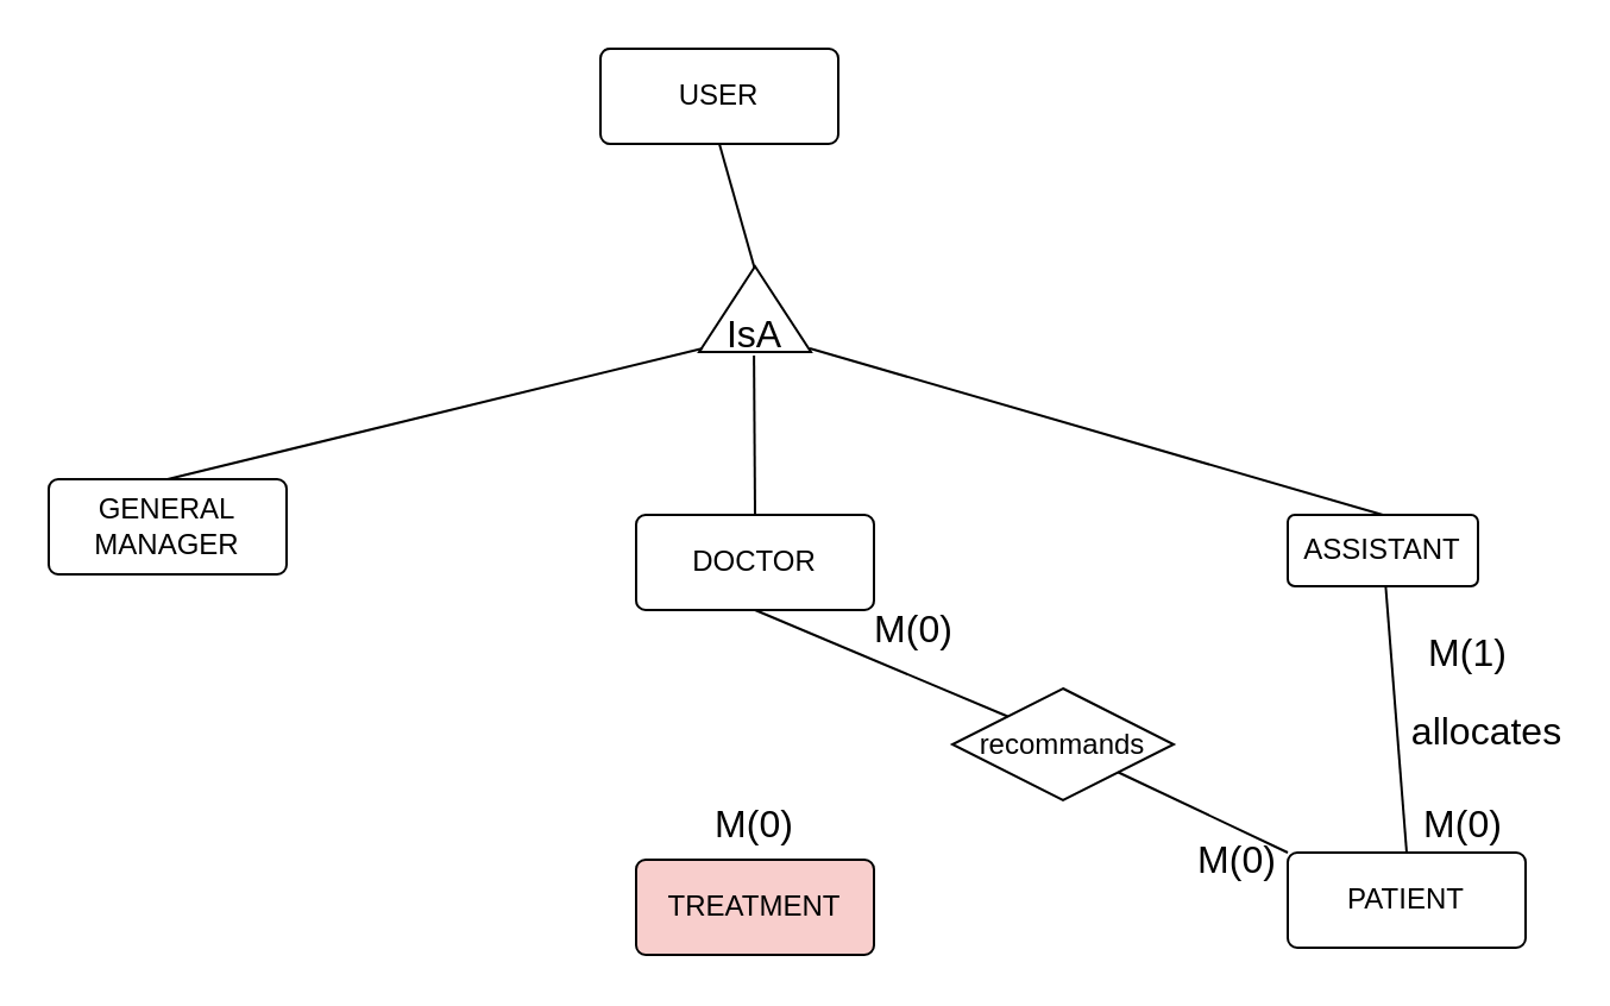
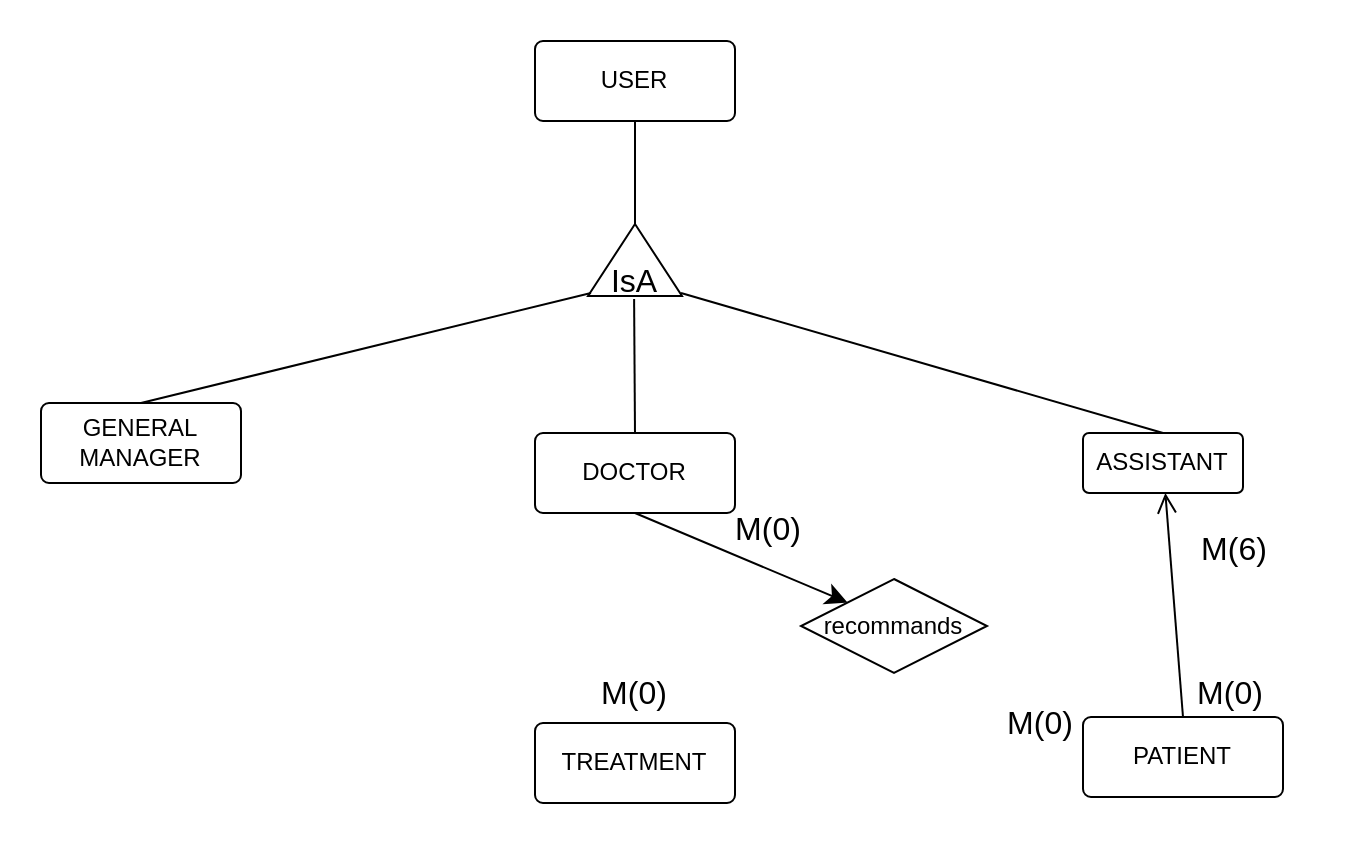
  <mxCell id="0" />
  <mxCell id="1" parent="0" />
- <mxCell id="2" value="USER" style="rounded=1;arcSize=10;whiteSpace=wrap;html=1;align=center;" parent="1" vertex="1"><mxGeometry x="252" y="20" width="100" height="40" as="geometry" /></mxCell>
- <mxCell id="3" value="TREATMENT" style="rounded=1;arcSize=10;whiteSpace=wrap;html=1;align=center;fillColor=#f8cecc;" parent="1" vertex="1"><mxGeometry x="267" y="361" width="100" height="40" as="geometry" /></mxCell>
+ <mxCell id="2" value="USER" style="rounded=1;arcSize=10;whiteSpace=wrap;html=1;align=center;" parent="1" vertex="1"><mxGeometry x="267" y="20" width="100" height="40" as="geometry" /></mxCell>
+ <mxCell id="3" value="TREATMENT" style="rounded=1;arcSize=10;whiteSpace=wrap;html=1;align=center;" parent="1" vertex="1"><mxGeometry x="267" y="361" width="100" height="40" as="geometry" /></mxCell>
  <mxCell id="4" value="PATIENT" style="rounded=1;arcSize=10;whiteSpace=wrap;html=1;align=center;" parent="1" vertex="1"><mxGeometry x="541" y="358" width="100" height="40" as="geometry" /></mxCell>
  <mxCell id="5" value="" style="endArrow=none;html=1;rounded=0;fontSize=12;startSize=8;endSize=8;exitX=0.5;exitY=1;exitDx=0;exitDy=0;" parent="1" source="2" edge="1"><mxGeometry relative="1" as="geometry"><mxPoint x="245" y="189" as="sourcePoint" /><mxPoint x="317" y="113" as="targetPoint" /></mxGeometry></mxCell>
  <mxCell id="6" value="" style="triangle;whiteSpace=wrap;html=1;rotation=-90;" parent="1" vertex="1"><mxGeometry x="299" y="106" width="36" height="47" as="geometry" /></mxCell>
  <mxCell id="7" value="IsA" style="text;html=1;align=center;verticalAlign=middle;whiteSpace=wrap;rounded=0;fontSize=16;" parent="1" vertex="1"><mxGeometry x="304" y="133" width="26" height="13" as="geometry" /></mxCell>
  <mxCell id="8" value="" style="endArrow=none;html=1;rounded=0;fontSize=12;startSize=8;endSize=8;exitX=0.5;exitY=0;exitDx=0;exitDy=0;" parent="1" source="11" edge="1"><mxGeometry width="50" height="50" relative="1" as="geometry"><mxPoint x="232" y="228" as="sourcePoint" /><mxPoint x="295" y="146" as="targetPoint" /></mxGeometry></mxCell>
  <mxCell id="9" value="" style="endArrow=none;html=1;rounded=0;fontSize=12;startSize=8;endSize=8;exitX=0.5;exitY=0;exitDx=0;exitDy=0;" parent="1" source="12" edge="1"><mxGeometry width="50" height="50" relative="1" as="geometry"><mxPoint x="316.55" y="184" as="sourcePoint" /><mxPoint x="316.55" y="149" as="targetPoint" /></mxGeometry></mxCell>
  <mxCell id="10" value="" style="endArrow=none;html=1;rounded=0;fontSize=12;startSize=8;endSize=8;exitX=0.5;exitY=0;exitDx=0;exitDy=0;" parent="1" source="13" edge="1"><mxGeometry width="50" height="50" relative="1" as="geometry"><mxPoint x="406" y="228" as="sourcePoint" /><mxPoint x="340" y="146" as="targetPoint" /></mxGeometry></mxCell>
  <mxCell id="11" value="GENERAL MANAGER" style="rounded=1;arcSize=10;whiteSpace=wrap;html=1;align=center;" parent="1" vertex="1"><mxGeometry x="20" y="201" width="100" height="40" as="geometry" /></mxCell>
  <mxCell id="12" value="DOCTOR" style="rounded=1;arcSize=10;whiteSpace=wrap;html=1;align=center;" parent="1" vertex="1"><mxGeometry x="267" y="216" width="100" height="40" as="geometry" /></mxCell>
  <mxCell id="13" value="ASSISTANT" style="rounded=1;arcSize=10;whiteSpace=wrap;html=1;align=center;" parent="1" vertex="1"><mxGeometry x="541" y="216" width="80" height="30" as="geometry" /></mxCell>
- <mxCell id="14" value="" style="endArrow=none;html=1;rounded=0;fontSize=12;startSize=8;endSize=8;exitX=0.5;exitY=0;exitDx=0;exitDy=0;" parent="1" source="4" target="13" edge="1"><mxGeometry width="50" height="50" relative="1" as="geometry"><mxPoint x="581" y="357" as="sourcePoint" /><mxPoint x="631" y="307" as="targetPoint" /></mxGeometry></mxCell>
- <mxCell id="15" value="allocates" style="text;html=1;align=center;verticalAlign=middle;whiteSpace=wrap;rounded=0;fontSize=16;" parent="1" vertex="1"><mxGeometry x="595" y="292" width="60" height="30" as="geometry" /></mxCell>
- <mxCell id="16" value="M(1)" style="text;html=1;align=center;verticalAlign=middle;whiteSpace=wrap;rounded=0;fontSize=16;" parent="1" vertex="1"><mxGeometry x="587" y="259" width="60" height="30" as="geometry" /></mxCell>
+ <mxCell id="14" value="" style="endArrow=open;html=1;rounded=0;fontSize=12;startSize=8;endSize=8;exitX=0.5;exitY=0;exitDx=0;exitDy=0;" parent="1" source="4" target="13" edge="1"><mxGeometry width="50" height="50" relative="1" as="geometry"><mxPoint x="581" y="357" as="sourcePoint" /><mxPoint x="631" y="307" as="targetPoint" /></mxGeometry></mxCell>
+ <mxCell id="16" value="M(6)" style="text;html=1;align=center;verticalAlign=middle;whiteSpace=wrap;rounded=0;fontSize=16;" parent="1" vertex="1"><mxGeometry x="587" y="259" width="60" height="30" as="geometry" /></mxCell>
  <mxCell id="17" value="M(0)" style="text;html=1;align=center;verticalAlign=middle;whiteSpace=wrap;rounded=0;fontSize=16;" parent="1" vertex="1"><mxGeometry x="585" y="331" width="60" height="30" as="geometry" /></mxCell>
  <mxCell id="18" value="recommands" style="shape=rhombus;perimeter=rhombusPerimeter;whiteSpace=wrap;html=1;align=center;" parent="1" vertex="1"><mxGeometry x="400" y="289" width="93" height="47" as="geometry" /></mxCell>
- <mxCell id="19" value="" style="endArrow=none;html=1;rounded=0;fontSize=12;startSize=8;endSize=8;entryX=0;entryY=0;entryDx=0;entryDy=0;exitX=0.5;exitY=1;exitDx=0;exitDy=0;" parent="1" source="12" target="18" edge="1"><mxGeometry width="50" height="50" relative="1" as="geometry"><mxPoint x="303" y="297" as="sourcePoint" /><mxPoint x="353" y="247" as="targetPoint" /></mxGeometry></mxCell>
- <mxCell id="20" value="" style="endArrow=none;html=1;rounded=0;fontSize=12;startSize=8;endSize=8;exitX=1;exitY=1;exitDx=0;exitDy=0;entryX=0;entryY=0;entryDx=0;entryDy=0;" parent="1" source="18" target="4" edge="1"><mxGeometry width="50" height="50" relative="1" as="geometry"><mxPoint x="466" y="443" as="sourcePoint" /><mxPoint x="516" y="393" as="targetPoint" /></mxGeometry></mxCell>
+ <mxCell id="19" value="" style="endArrow=classic;html=1;rounded=0;fontSize=12;startSize=8;endSize=8;entryX=0;entryY=0;entryDx=0;entryDy=0;exitX=0.5;exitY=1;exitDx=0;exitDy=0;" parent="1" source="12" target="18" edge="1"><mxGeometry width="50" height="50" relative="1" as="geometry"><mxPoint x="303" y="297" as="sourcePoint" /><mxPoint x="353" y="247" as="targetPoint" /></mxGeometry></mxCell>
  <mxCell id="21" value="M(0)" style="text;html=1;align=center;verticalAlign=middle;whiteSpace=wrap;rounded=0;fontSize=16;" parent="1" vertex="1"><mxGeometry x="490" y="346" width="60" height="30" as="geometry" /></mxCell>
  <mxCell id="22" value="M(0)" style="text;html=1;align=center;verticalAlign=middle;whiteSpace=wrap;rounded=0;fontSize=16;" parent="1" vertex="1"><mxGeometry x="287" y="331" width="60" height="30" as="geometry" /></mxCell>
  <mxCell id="23" value="M(0)" style="text;html=1;align=center;verticalAlign=middle;whiteSpace=wrap;rounded=0;fontSize=16;" parent="1" vertex="1"><mxGeometry x="354" y="249" width="60" height="30" as="geometry" /></mxCell>
